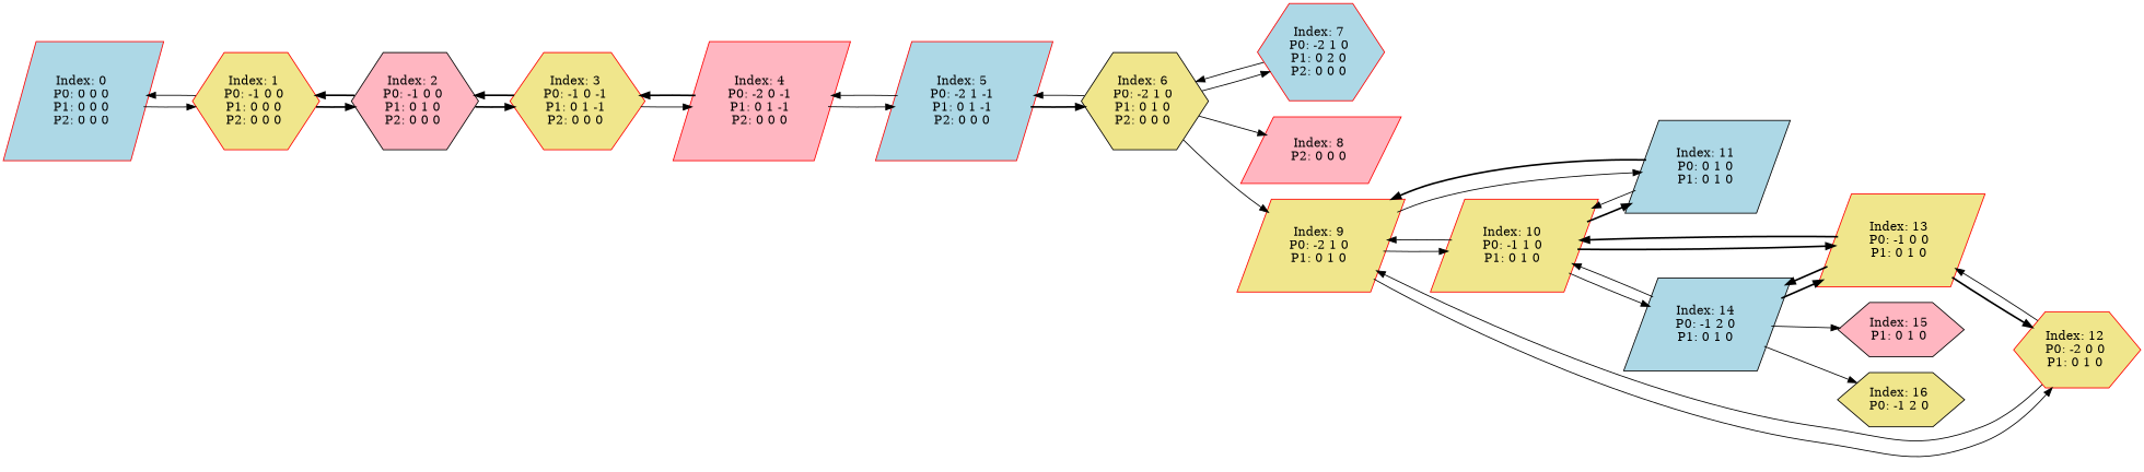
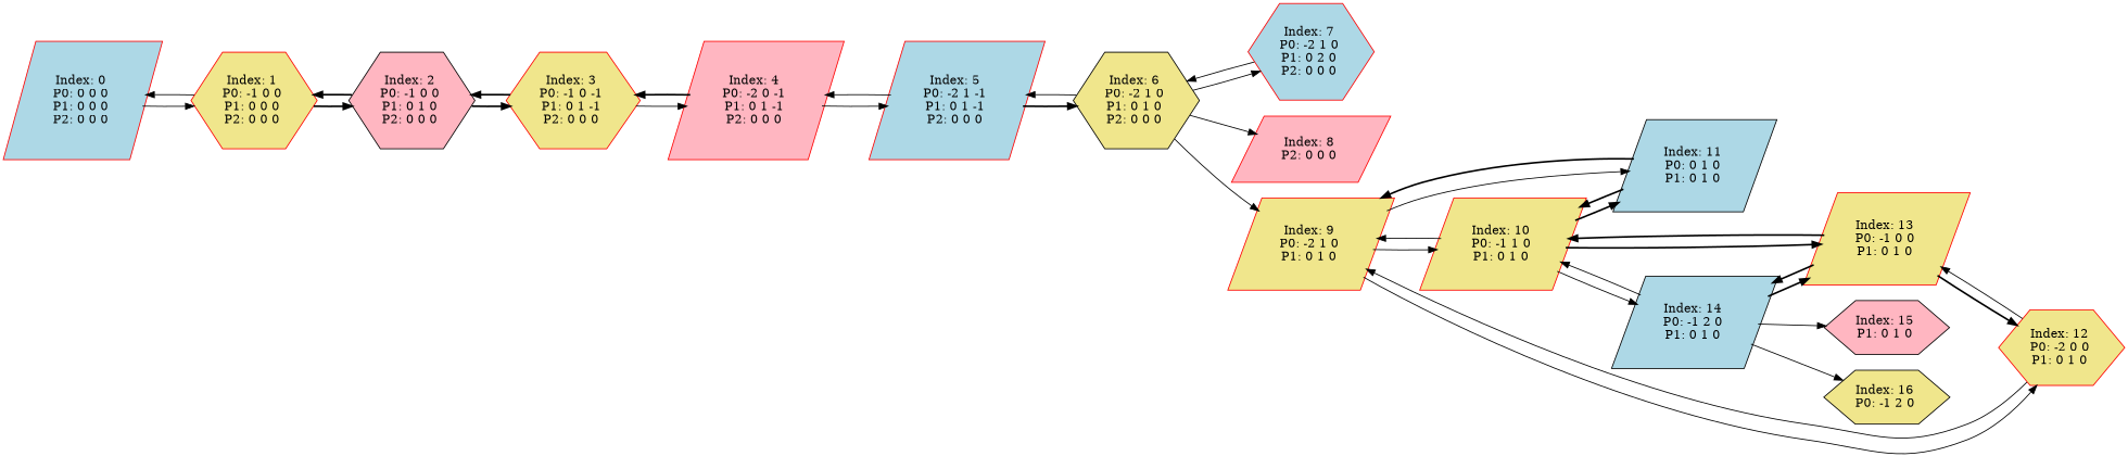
  digraph {
    color=black
    rankdir=LR
    node [color=red fillcolor=khaki shape=parallelogram style=filled]
    edge [style=solid]
    n1 [fillcolor=lightblue label="Index: 0 \nP0: 0 0 0 \nP1: 0 0 0 \nP2: 0 0 0 \n"]
    n2 [label="Index: 1 \nP0: -1 0 0 \nP1: 0 0 0 \nP2: 0 0 0 \n" shape=hexagon]
    n3 [color=black fillcolor=lightpink label="Index: 2 \nP0: -1 0 0 \nP1: 0 1 0 \nP2: 0 0 0 \n" shape=hexagon]
    n4 [label="Index: 3 \nP0: -1 0 -1 \nP1: 0 1 -1 \nP2: 0 0 0 \n" shape=hexagon]
    n5 [fillcolor=lightpink label="Index: 4 \nP0: -2 0 -1 \nP1: 0 1 -1 \nP2: 0 0 0 \n"]
    n6 [fillcolor=lightblue label="Index: 5 \nP0: -2 1 -1 \nP1: 0 1 -1 \nP2: 0 0 0 \n"]
    n7 [color=black label="Index: 6 \nP0: -2 1 0 \nP1: 0 1 0 \nP2: 0 0 0 \n" shape=hexagon]
    n8 [fillcolor=lightblue label="Index: 7 \nP0: -2 1 0 \nP1: 0 2 0 \nP2: 0 0 0 \n" shape=hexagon]
    n9 [fillcolor=lightpink label="Index: 8 \nP2: 0 0 0 \n"]
    n10 [label="Index: 9 \nP0: -2 1 0 \nP1: 0 1 0 \n"]
    n11 [label="Index: 10 \nP0: -1 1 0 \nP1: 0 1 0 \n"]
    n12 [color=black fillcolor=lightblue label="Index: 11 \nP0: 0 1 0 \nP1: 0 1 0 \n"]
    n13 [label="Index: 12 \nP0: -2 0 0 \nP1: 0 1 0 \n" shape=hexagon]
    n14 [label="Index: 13 \nP0: -1 0 0 \nP1: 0 1 0 \n"]
    n15 [color=black fillcolor=lightblue label="Index: 14 \nP0: -1 2 0 \nP1: 0 1 0 \n"]
    n16 [color=black fillcolor=lightpink label="Index: 15 \nP1: 0 1 0 \n" shape=hexagon]
    n17 [color=black label="Index: 16 \nP0: -1 2 0 \n" shape=hexagon]
    n1 -> n2
    n2 -> n1
    n2 -> n3 [style=bold]
    n3 -> n2 [style=bold]
    n3 -> n4 [style=bold]
    n4 -> n3 [style=bold]
    n4 -> n5
    n5 -> n4 [style=bold]
    n5 -> n6
    n6 -> n5
    n6 -> n7 [style=bold]
    n7 -> n6
    n7 -> n8
    n7 -> n9
    n7 -> n10
    n8 -> n7
    n10 -> n11
    n10 -> n12
    n10 -> n13
    n11 -> n10
    n11 -> n12 [style=bold]
    n11 -> n14 [style=bold]
    n11 -> n15
    n12 -> n10 [style=bold]
-   n12 -> n11
+   n12 -> n11 [style=bold]
    n13 -> n10
    n13 -> n14
    n14 -> n11 [style=bold]
    n14 -> n13 [style=bold]
    n14 -> n15 [style=bold]
    n15 -> n11
    n15 -> n14 [style=bold]
    n15 -> n16
    n15 -> n17
  }
